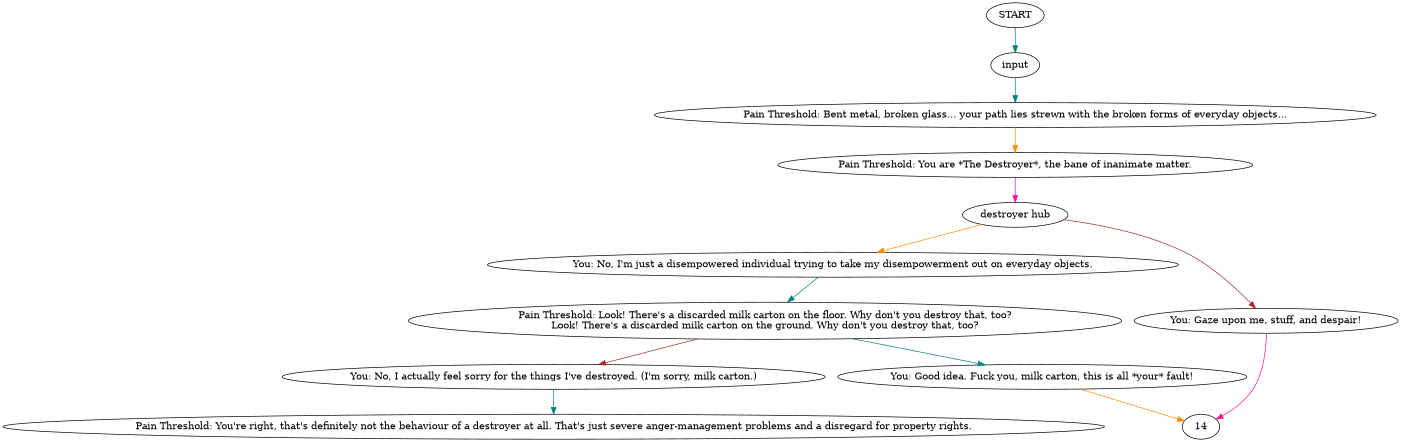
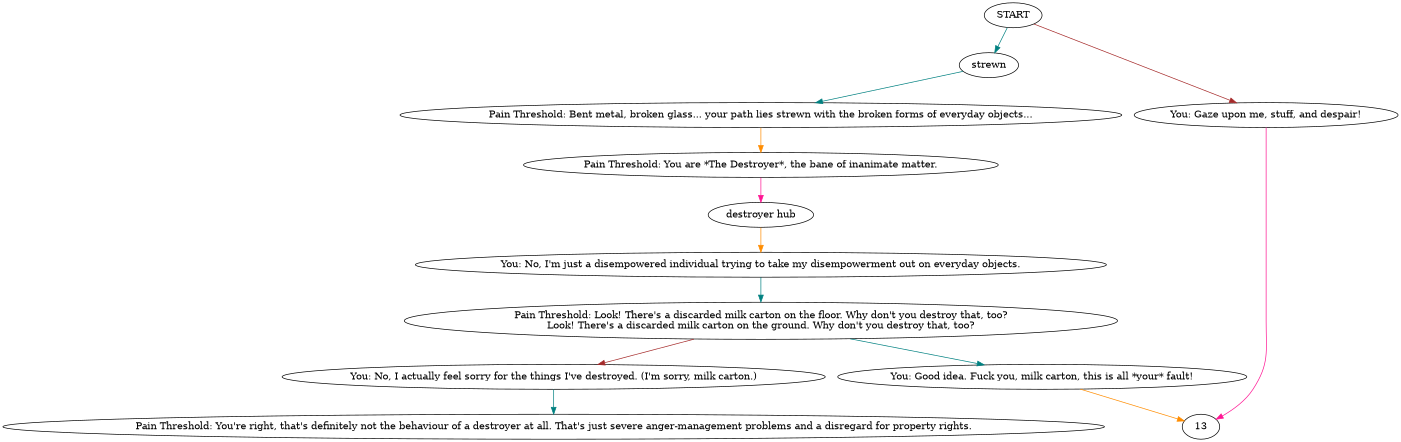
  digraph {
    edge [color=teal]
    n1 [label=START]
-   n2 [label=input]
+   n2 [label=strewn]
    n3 [label="Pain Threshold: Bent metal, broken glass... your path lies strewn with the broken forms of everyday objects..."]
    n4 [label="Pain Threshold: You are *The Destroyer*, the bane of inanimate matter."]
    n5 [label="destroyer hub"]
    n6 [label="You: No, I'm just a disempowered individual trying to take my disempowerment out on everyday objects."]
    n7 [label="You: Gaze upon me, stuff, and despair!"]
    n8 [label="Pain Threshold: Look! There's a discarded milk carton on the floor. Why don't you destroy that, too?\nLook! There's a discarded milk carton on the ground. Why don't you destroy that, too?\n"]
-   13 [label=14]
+   13
    n10 [label="You: No, I actually feel sorry for the things I've destroyed. (I'm sorry, milk carton.)"]
    n11 [label="You: Good idea. Fuck you, milk carton, this is all *your* fault!"]
    n12 [label="Pain Threshold: You're right, that's definitely not the behaviour of a destroyer at all. That's just severe anger-management problems and a disregard for property rights."]
    n1 -> n2
    n2 -> n3
    n3 -> n4 [color=darkorange]
    n4 -> n5 [color=deeppink]
    n5 -> n6 [color=darkorange]
-   n5 -> n7 [color=brown]
+   n1 -> n7 [color=brown]
    n6 -> n8
    n7 -> 13 [color=deeppink]
    n8 -> n10 [color=brown]
    n8 -> n11
    n10 -> n12
    n11 -> 13 [color=darkorange]
  }
